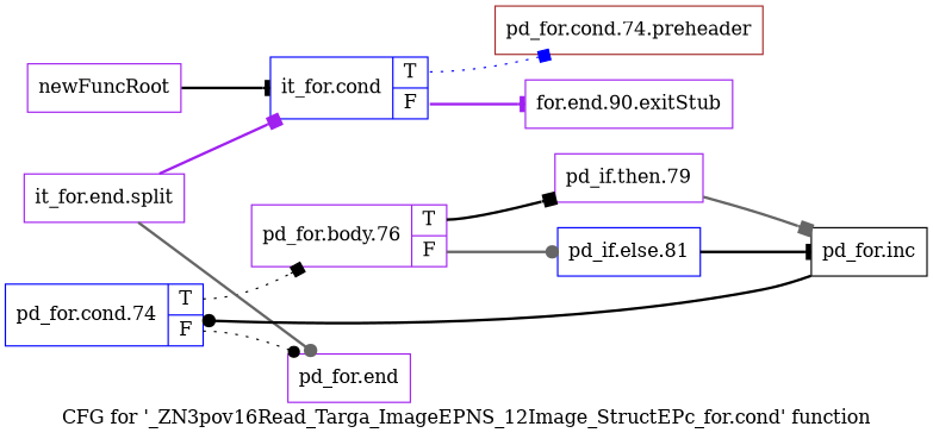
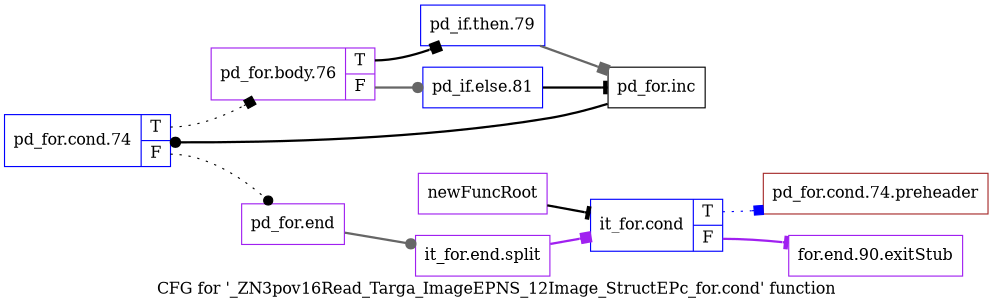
  digraph {
    label="CFG for '_ZN3pov16Read_Targa_ImageEPNS_12Image_StructEPc_for.cond' function"
    rankdir=LR
    node [color=purple shape=record]
    edge [arrowhead=box color=black style=bold]
    n1 [label="{newFuncRoot}"]
    n2 [color=blue label="{it_for.cond|{<s0>T|<s1>F}}"]
    n3 [label="{for.end.90.exitStub}"]
    n4 [color=brown label="{pd_for.cond.74.preheader}"]
    n5 [color=blue label="{pd_for.cond.74|{<s0>T|<s1>F}}"]
    n6 [label="{pd_for.body.76|{<s0>T|<s1>F}}"]
    n7 [label="{pd_for.end}"]
-   n8 [label="{pd_if.then.79}"]
+   n8 [color=blue label="{pd_if.then.79}"]
    n9 [color=blue label="{pd_if.else.81}"]
    n10 [label="{it_for.end.split}"]
    n11 [color=black label="{pd_for.inc}"]
    n1 -> n2 [arrowhead=tee]
    n2 -> n3 [arrowhead=tee color=purple tailport=s1]
    n2 -> n4 [color=blue style=dotted tailport=s0]
    n5 -> n6 [style=dotted tailport=s0]
    n5 -> n7 [arrowhead=dot style=dotted tailport=s1]
    n6 -> n8 [tailport=s0]
    n6 -> n9 [arrowhead=dot color=gray40 tailport=s1]
-   n10 -> n7 [arrowhead=dot color=gray40]
+   n7 -> n10 [arrowhead=dot color=gray40]
    n8 -> n11 [color=gray40]
    n9 -> n11 [arrowhead=tee]
    n10 -> n2 [color=purple]
    n11 -> n5 [arrowhead=dot]
  }
